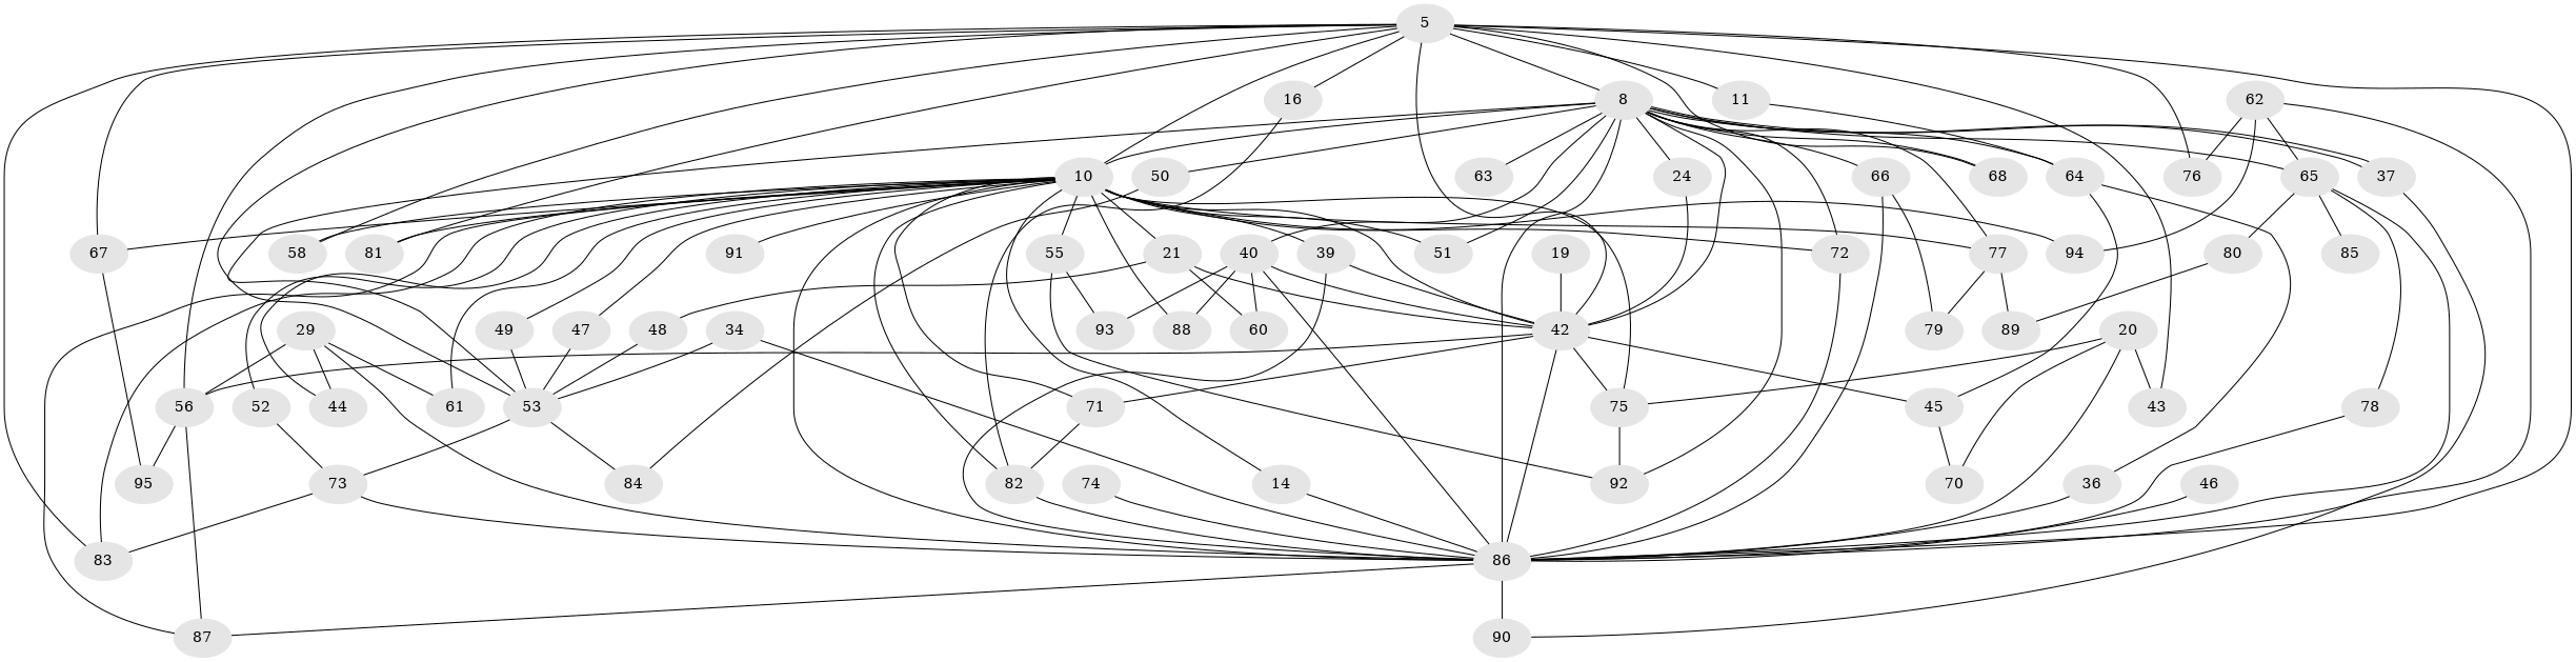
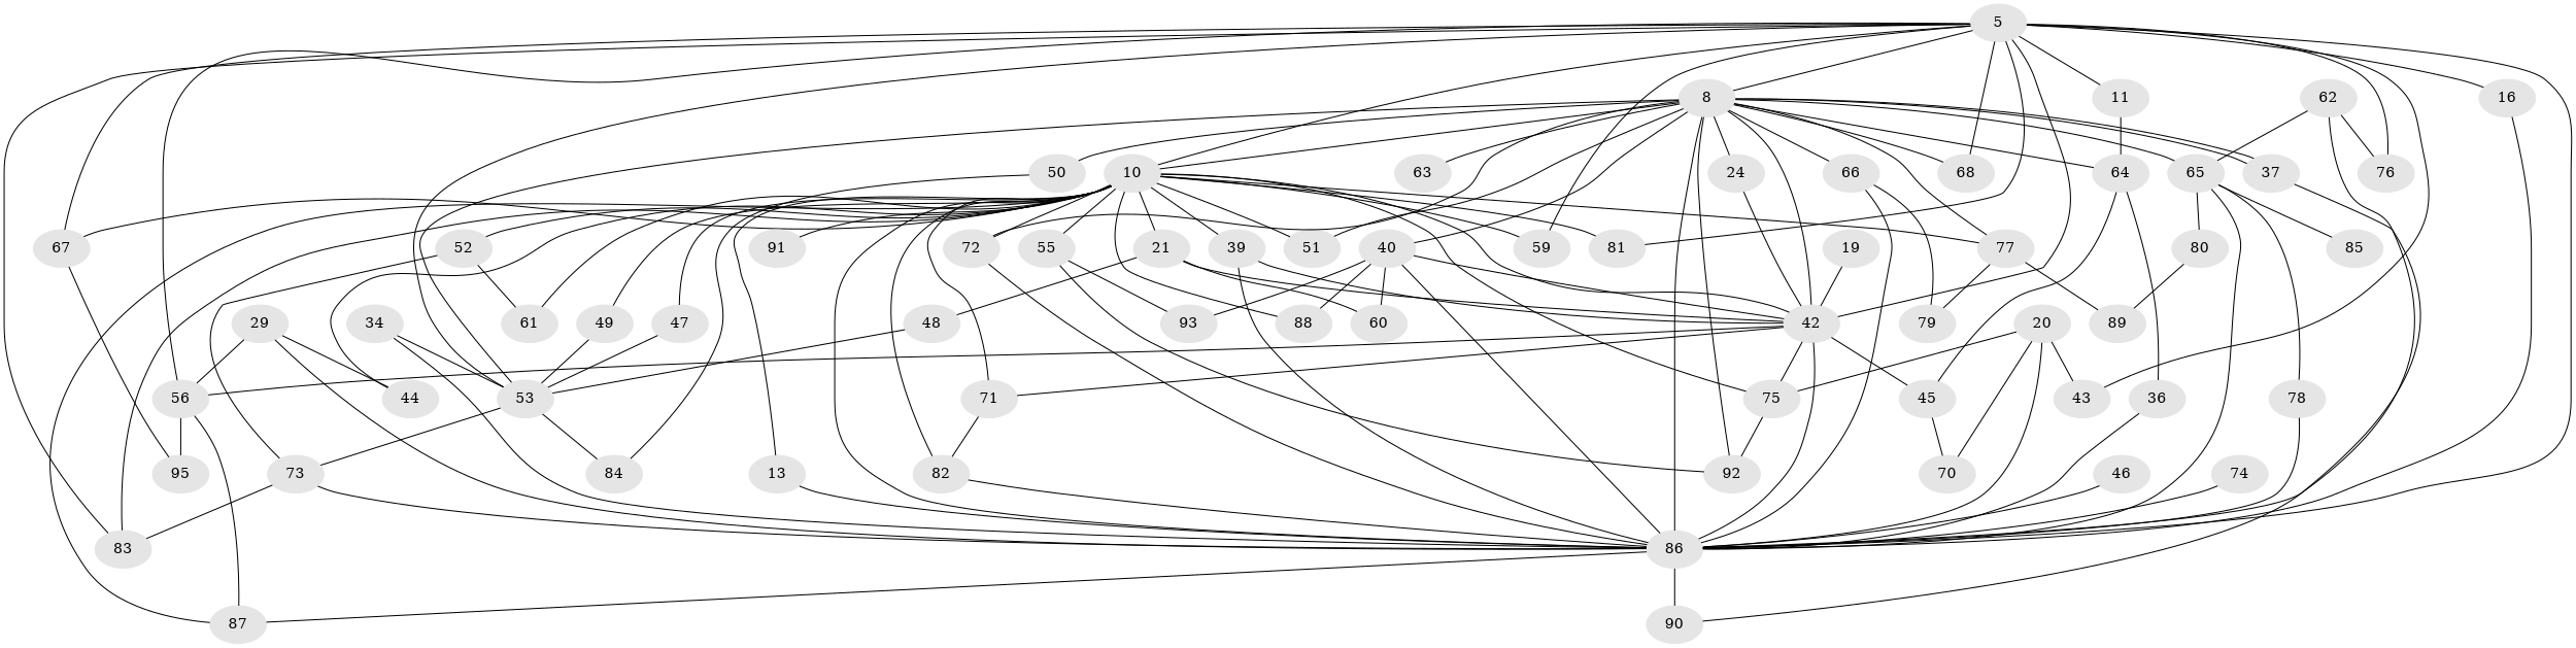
  graph {
    node [color=gray90 style=filled]
    5 [super="+4"]
    8 [super="+2"]
    10 [super="+9"]
    11
    16
    42 [super="+28+6"]
    43
    53 [super="+23"]
    56 [super="+32"]
-   58
+   58 [label=59]
    67
    68
    76
    81
    83
    86 [super="+20+7"]
    n17 [label=64]
    n18 [label=24]
    37
    40 [super="+31+15"]
    50
    51 [super="+35"]
    63
    65 [super="+64"]
    66 [super="+26"]
    72 [super="+12+59"]
    77 [super="+41"]
    92 [super="+52"]
-   13 [label=14]
+   13
    21
    44
    47
    49
    n34 [label=52]
    55 [super="+24"]
    61
    71 [super="+57"]
    75 [super="+18"]
    82 [super="+17"]
    87 [super="+38"]
    88
    91
-   94
    39
    45 [super="+30"]
    46
    84
    73 [super="+25"]
    95
    90 [super="+69"]
    36
    60
    93
    78
    80
    85
    79
    89
    19
    48
    70
    n62 [label=20]
    29
    34
    62
    74
    5 -- 8 [weight=4]
    5 -- 10 [weight=4]
    5 -- 11 [weight=2]
    5 -- 16
    5 -- 42 [weight=5]
    5 -- 43
    5 -- 53 [weight=2]
    5 -- 56
    5 -- 58
    5 -- 67
    5 -- 68
    5 -- 76
    5 -- 81
    5 -- 83
    5 -- 86 [weight=4]
    8 -- 10 [weight=4]
    8 -- 42 [weight=4]
    8 -- 53
    8 -- 68
    8 -- 86 [weight=5]
    8 -- n17
    8 -- n18
    8 -- 37
    8 -- 37
    8 -- 40 [weight=2]
    8 -- 50 [weight=2]
    8 -- 51
    8 -- 63 [weight=2]
    8 -- 65 [weight=3]
    8 -- 66 [weight=2]
    8 -- 72
    8 -- 77
    8 -- 92
    10 -- 42 [weight=4]
    10 -- 58
    10 -- 67
    10 -- 81
    10 -- 83
    10 -- 86 [weight=5]
    10 -- 51 [weight=2]
    10 -- 72 [weight=2]
    10 -- 77 [weight=2]
    10 -- 13
    10 -- 21
    10 -- 44
    10 -- 47
    10 -- 49
    10 -- n34
    10 -- 55 [weight=2]
    10 -- 61
    10 -- 71
    10 -- 75 [weight=2]
    10 -- 82 [weight=2]
    10 -- 87
    10 -- 88
    10 -- 91
-   10 -- 94
    10 -- 39
    11 -- n17
-   16 -- 82
+   16 -- 86
    42 -- 56
    42 -- 86 [weight=5]
    42 -- 71
    42 -- 75
    42 -- 45 [weight=2]
    53 -- 84
    53 -- 73
    56 -- 87
    56 -- 95
    67 -- 95
    86 -- 87
    86 -- 90 [weight=2]
    n17 -- 45
    n17 -- 36
    n18 -- 42
    37 -- 90
    40 -- 42
    40 -- 86
    40 -- 88
    40 -- 60
    40 -- 93
    50 -- 84
    65 -- 86
    65 -- 78
    65 -- 80 [weight=2]
    65 -- 85
    66 -- 86
    66 -- 79
    72 -- 86
    77 -- 79
    77 -- 89
    13 -- 86
    21 -- 42
    21 -- 60
    21 -- 48
    47 -- 53
    49 -- 53
    n34 -- 73
    55 -- 92
    55 -- 93
    71 -- 82
    75 -- 92
    82 -- 86
    39 -- 42
    39 -- 86
    45 -- 70
    46 -- 86
    73 -- 83
    73 -- 86 [weight=2]
    36 -- 86
    78 -- 86
    80 -- 89
    19 -- 42
    48 -- 53
    n62 -- 43
    n62 -- 86
    n62 -- 75
    n62 -- 70
    29 -- 56
    29 -- 86 [weight=2]
    29 -- 44
-   29 -- 61
+   n34 -- 61
    34 -- 53
    34 -- 86
    62 -- 76
    62 -- 86
    62 -- 65
-   62 -- 94
    74 -- 86 [weight=2]
  }
